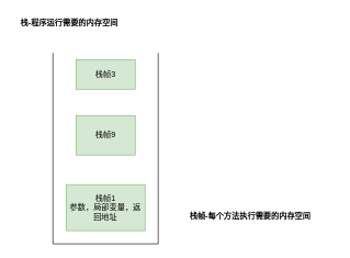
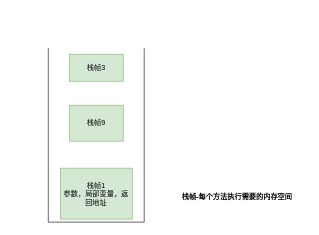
  <mxCell id="0" />
  <mxCell id="1" parent="0" />
  <mxCell id="2" value="" style="endArrow=none;html=1;" parent="1" edge="1"><mxGeometry width="50" height="50" relative="1" as="geometry"><mxPoint x="80" y="370" as="sourcePoint" /><mxPoint x="80" y="80" as="targetPoint" /></mxGeometry></mxCell>
  <mxCell id="3" value="" style="endArrow=none;html=1;" parent="1" edge="1"><mxGeometry width="50" height="50" relative="1" as="geometry"><mxPoint x="80" y="370" as="sourcePoint" /><mxPoint x="240" y="370" as="targetPoint" /></mxGeometry></mxCell>
  <mxCell id="4" value="" style="endArrow=none;html=1;" parent="1" edge="1"><mxGeometry width="50" height="50" relative="1" as="geometry"><mxPoint x="240" y="370" as="sourcePoint" /><mxPoint x="240" y="80" as="targetPoint" /></mxGeometry></mxCell>
- <mxCell id="5" value="栈帧1&lt;br&gt;参数，局部变量，返回地址" style="rounded=0;whiteSpace=wrap;html=1;shadow=0;glass=0;sketch=0;fillColor=#d5e8d4;strokeColor=#82b366;" parent="1" vertex="1"><mxGeometry x="100" y="280" width="120" height="70" as="geometry" /></mxCell>
+ <mxCell id="5" value="栈帧1&lt;br&gt;参数，局部变量，返回地址" style="rounded=0;whiteSpace=wrap;html=1;shadow=0;glass=0;sketch=0;fillColor=#d5e8d4;strokeColor=#82b366;" parent="1" vertex="1"><mxGeometry x="100" y="280" width="120" height="85" as="geometry" /></mxCell>
  <mxCell id="6" value="栈帧9" style="rounded=0;whiteSpace=wrap;html=1;shadow=0;glass=0;sketch=0;fillColor=#d5e8d4;strokeColor=#82b366;" parent="1" vertex="1"><mxGeometry x="115" y="175" width="90" height="60" as="geometry" /></mxCell>
  <mxCell id="7" value="栈帧3" style="rounded=0;whiteSpace=wrap;html=1;shadow=0;glass=0;sketch=0;fillColor=#d5e8d4;strokeColor=#82b366;" parent="1" vertex="1"><mxGeometry x="115" y="90" width="90" height="45" as="geometry" /></mxCell>
- <mxCell id="8" value="栈-程序运行需要的内存空间" style="text;html=1;strokeColor=none;fillColor=none;align=center;verticalAlign=middle;whiteSpace=wrap;rounded=0;shadow=0;glass=0;sketch=0;fontStyle=1" parent="1" vertex="1"><mxGeometry x="20" y="20" width="170" height="30" as="geometry" /></mxCell>
- <mxCell id="9" value="&lt;b&gt;栈帧-每个方法执行需要的内存空间&lt;/b&gt;" style="text;html=1;strokeColor=none;fillColor=none;align=center;verticalAlign=middle;whiteSpace=wrap;rounded=0;shadow=0;glass=0;sketch=0;" parent="1" vertex="1"><mxGeometry x="265" y="305" width="230" height="45" as="geometry" /></mxCell>
+ <mxCell id="9" value="&lt;b&gt;栈帧-每个方法执行需要的内存空间&lt;/b&gt;" style="text;html=1;strokeColor=none;fillColor=none;align=center;verticalAlign=middle;whiteSpace=wrap;rounded=0;shadow=0;glass=0;sketch=0;" parent="1" vertex="1"><mxGeometry x="280" y="305" width="230" height="45" as="geometry" /></mxCell>
